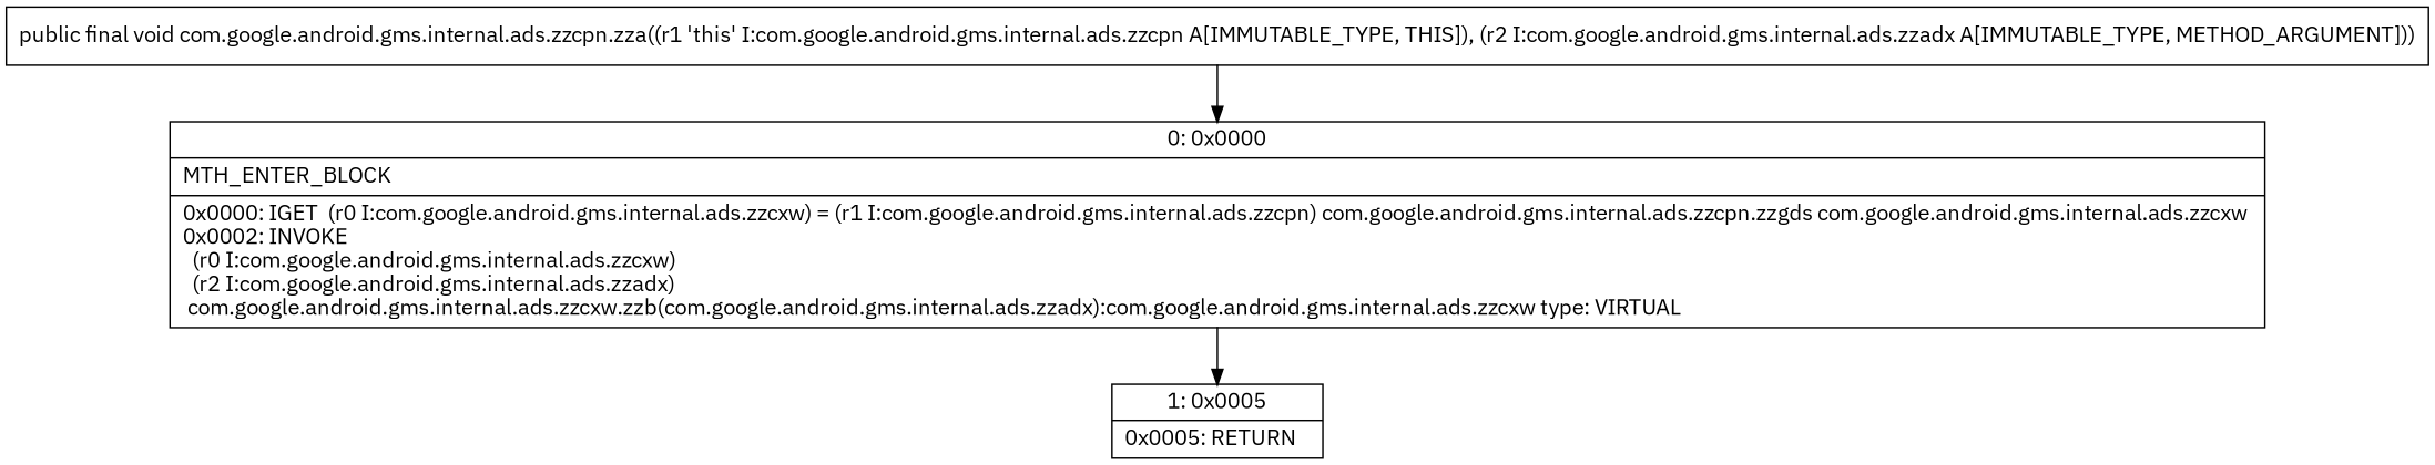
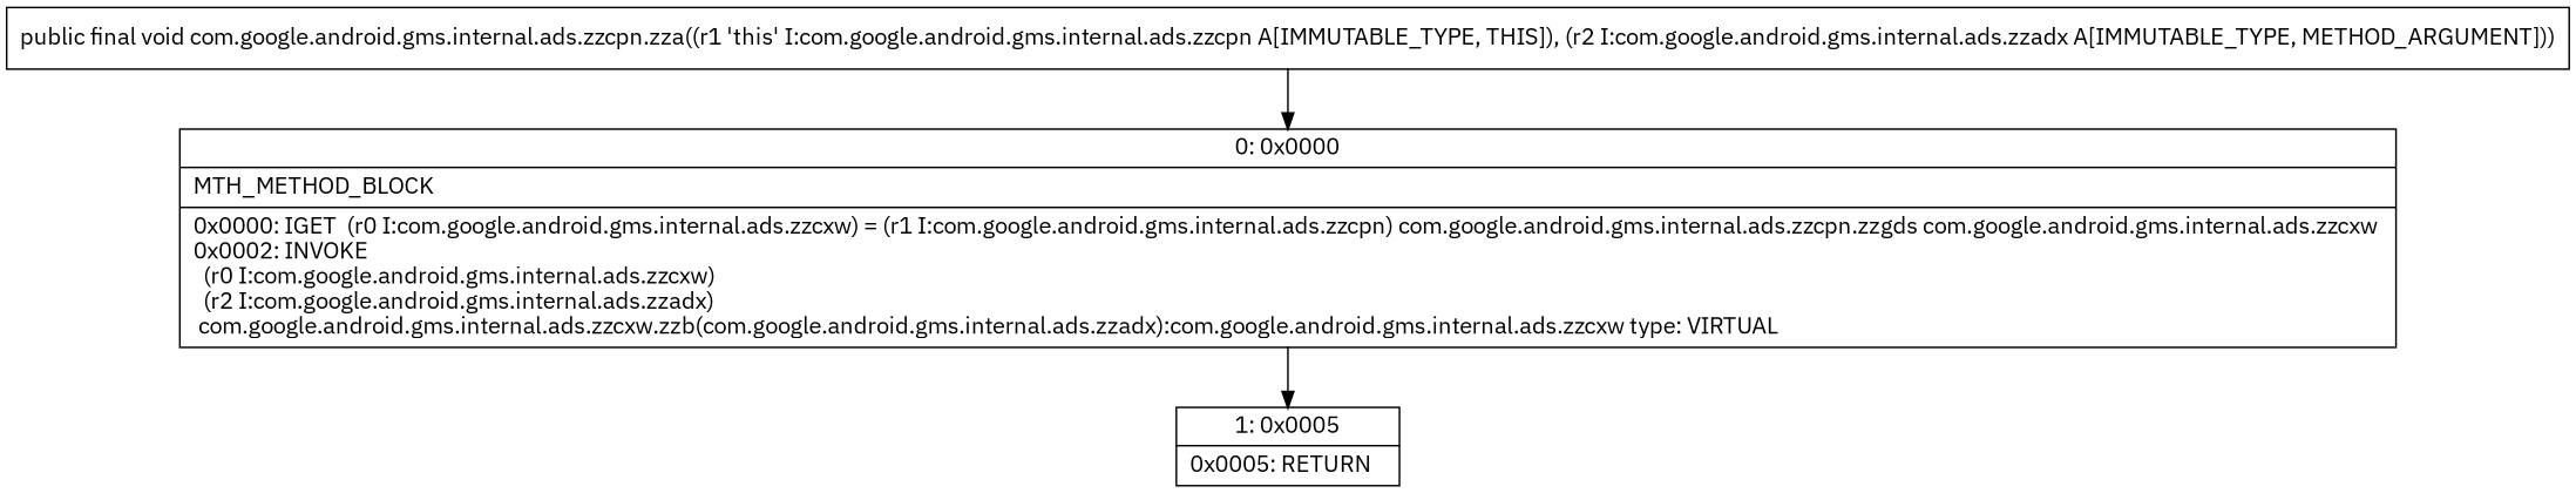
  digraph {
    fontname="IBM Plex Sans"
    node [shape=record fontname="IBM Plex Sans"]
    edge [fontname="IBM Plex Sans"]
-   n1 [label="{0\:\ 0x0000|MTH_ENTER_BLOCK\l|0x0000: IGET  (r0 I:com.google.android.gms.internal.ads.zzcxw) = (r1 I:com.google.android.gms.internal.ads.zzcpn) com.google.android.gms.internal.ads.zzcpn.zzgds com.google.android.gms.internal.ads.zzcxw \l0x0002: INVOKE  \l  (r0 I:com.google.android.gms.internal.ads.zzcxw)\l  (r2 I:com.google.android.gms.internal.ads.zzadx)\l com.google.android.gms.internal.ads.zzcxw.zzb(com.google.android.gms.internal.ads.zzadx):com.google.android.gms.internal.ads.zzcxw type: VIRTUAL \l}"]
+   n1 [label="{0\:\ 0x0000|MTH_METHOD_BLOCK\l|0x0000: IGET  (r0 I:com.google.android.gms.internal.ads.zzcxw) = (r1 I:com.google.android.gms.internal.ads.zzcpn) com.google.android.gms.internal.ads.zzcpn.zzgds com.google.android.gms.internal.ads.zzcxw \l0x0002: INVOKE  \l  (r0 I:com.google.android.gms.internal.ads.zzcxw)\l  (r2 I:com.google.android.gms.internal.ads.zzadx)\l com.google.android.gms.internal.ads.zzcxw.zzb(com.google.android.gms.internal.ads.zzadx):com.google.android.gms.internal.ads.zzcxw type: VIRTUAL \l}"]
    n2 [label="{1\:\ 0x0005|0x0005: RETURN   \l}"]
    n3 [label="{public final void com.google.android.gms.internal.ads.zzcpn.zza((r1 'this' I:com.google.android.gms.internal.ads.zzcpn A[IMMUTABLE_TYPE, THIS]), (r2 I:com.google.android.gms.internal.ads.zzadx A[IMMUTABLE_TYPE, METHOD_ARGUMENT])) }"]
    n1 -> n2
    n3 -> n1
  }
